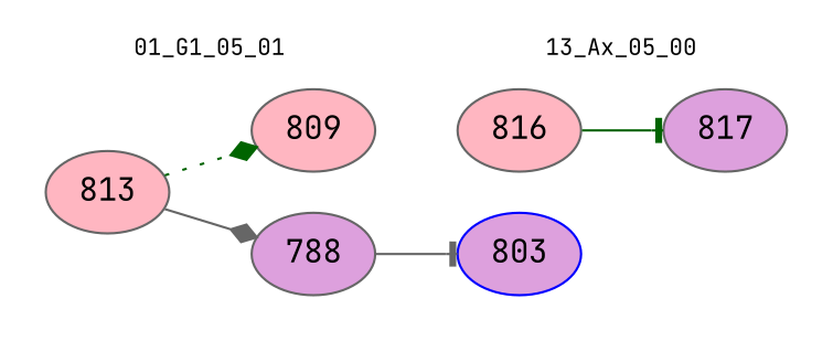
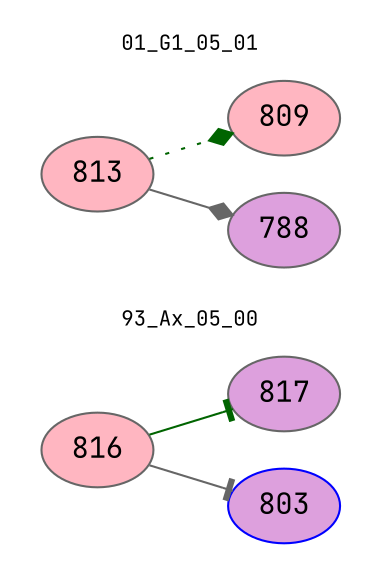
  digraph {
    fontname="JetBrains Mono"
    rankdir=LR
    node [color=gray40 fillcolor=lightpink fontname="JetBrains Mono" style=filled]
    edge [arrowhead=tee color=gray40 fontname="JetBrains Mono" style=solid]
    n1 [label=816]
    n2 [color=blue fillcolor=plum label=803]
    n3 [fillcolor=plum label=817]
    n4 [label=813]
    n5 [fillcolor=plum label=788]
    n6 [label=809]
    subgraph cluster_1 {
      color=white
      fontsize=10
-     label="13_Ax_05_00"
+     label="93_Ax_05_00"
      n1
      n2
      n3
    }
    subgraph cluster_2 {
      color=white
      fontsize=10
      label="01_G1_05_01"
      n4
      n5
      n6
    }
-   n5 -> n2
+   n1 -> n2
    n1 -> n3 [color=darkgreen]
    n4 -> n5 [arrowhead=diamond]
    n4 -> n6 [arrowhead=diamond color=darkgreen style=dotted]
  }
